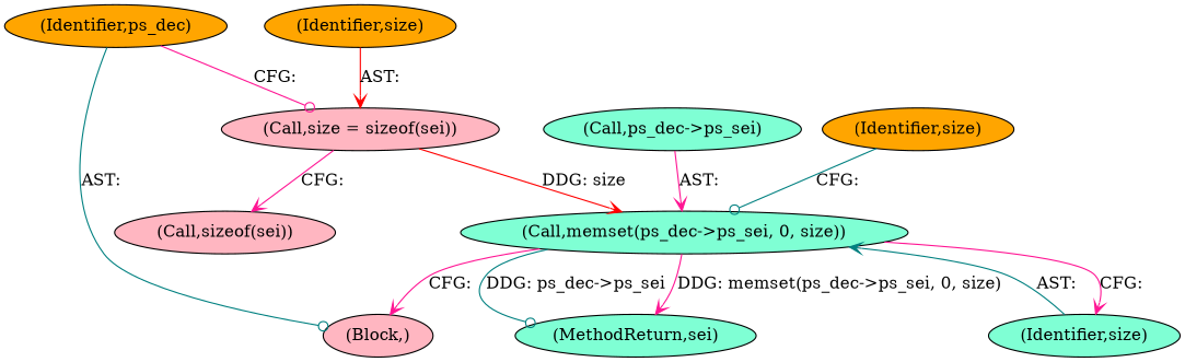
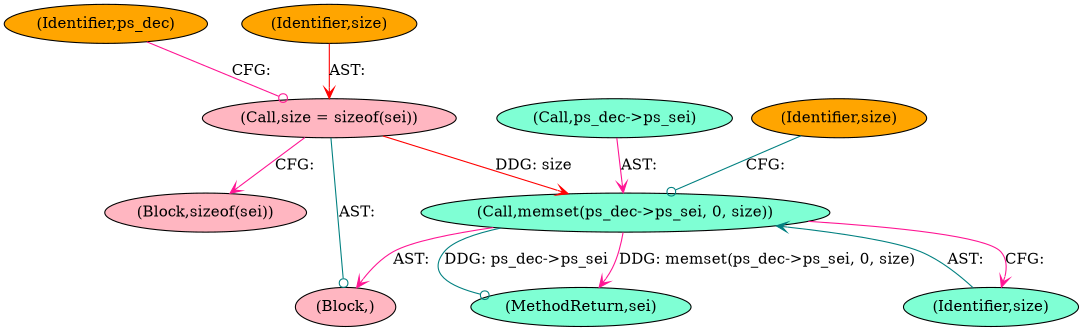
  digraph {
    node [fillcolor=aquamarine style=filled]
    edge [arrowhead=vee color=deeppink]
    n1 [label="(Call,memset(ps_dec->ps_sei, 0, size))"]
    n2 [label="(Identifier,size)"]
    n3 [label="(MethodReturn,sei)"]
    n4 [fillcolor=lightpink label="(Block,)"]
    n5 [fillcolor=lightpink label="(Call,size = sizeof(sei))"]
-   n6 [fillcolor=lightpink label="(Call,sizeof(sei))"]
+   n6 [fillcolor=lightpink label="(Block,sizeof(sei))"]
    n7 [label="(Call,ps_dec->ps_sei)"]
    n8 [fillcolor=orange label="(Identifier,size)"]
    n9 [fillcolor=orange label="(Identifier,size)"]
    n10 [fillcolor=orange label="(Identifier,ps_dec)"]
    n1 -> n2 [label="CFG: "]
    n1 -> n3 [label="DDG: memset(ps_dec->ps_sei, 0, size)"]
    n1 -> n3 [arrowhead=odot color=teal label="DDG: ps_dec->ps_sei"]
-   n1 -> n4 [label="CFG: "]
+   n1 -> n4 [label="AST: "]
    n2 -> n1 [color=teal label="AST: "]
    n5 -> n1 [color=red label="DDG: size"]
-   n10 -> n4 [arrowhead=odot color=teal label="AST: "]
+   n5 -> n4 [arrowhead=odot color=teal label="AST: "]
    n5 -> n6 [label="CFG: "]
    n7 -> n1 [label="AST: "]
    n8 -> n5 [color=red label="AST: "]
    n9 -> n1 [arrowhead=odot color=teal label="CFG: "]
    n10 -> n5 [arrowhead=odot label="CFG: "]
  }
